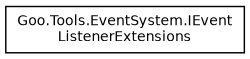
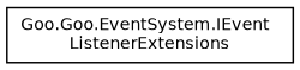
  digraph {
    rankdir=LR
    fontname="DejaVu Sans"
-   n1 [color=black fillcolor=white fontname="DejaVu Sans" fontsize=10 height=0.2 label="Goo.Tools.EventSystem.IEvent\lListenerExtensions" shape=record style=filled width=0.4]
+   n1 [color=black fillcolor=white fontname="DejaVu Sans" fontsize=10 height=0.2 label="Goo.Goo.EventSystem.IEvent\lListenerExtensions" shape=record style=filled width=0.4]
  }
